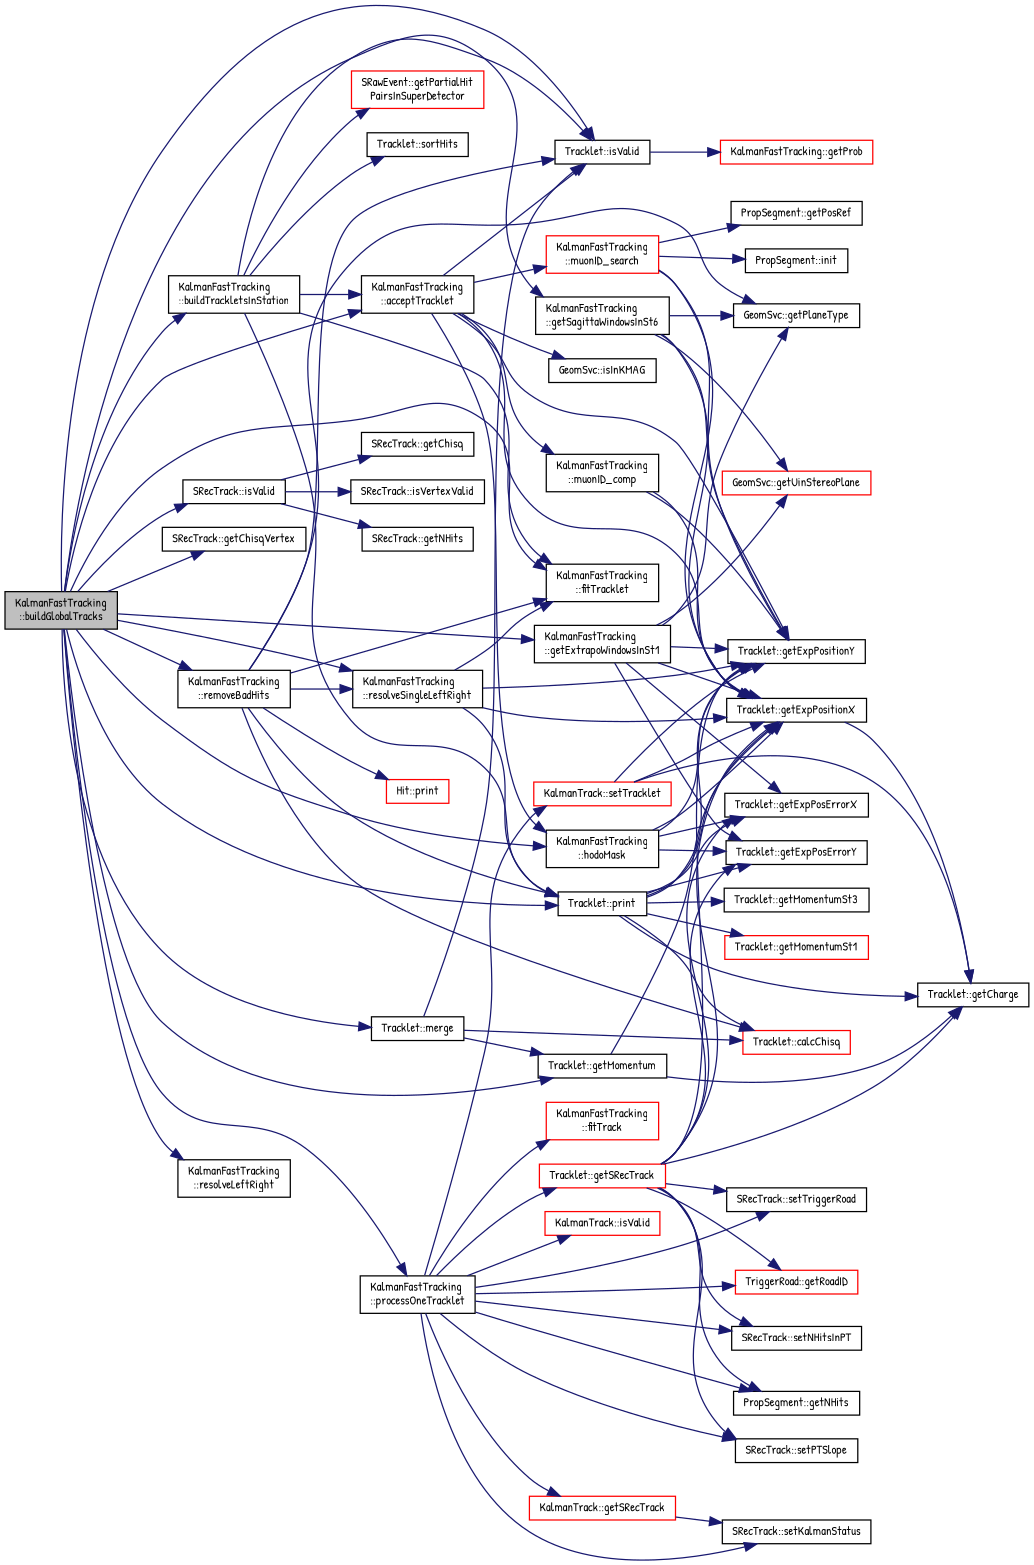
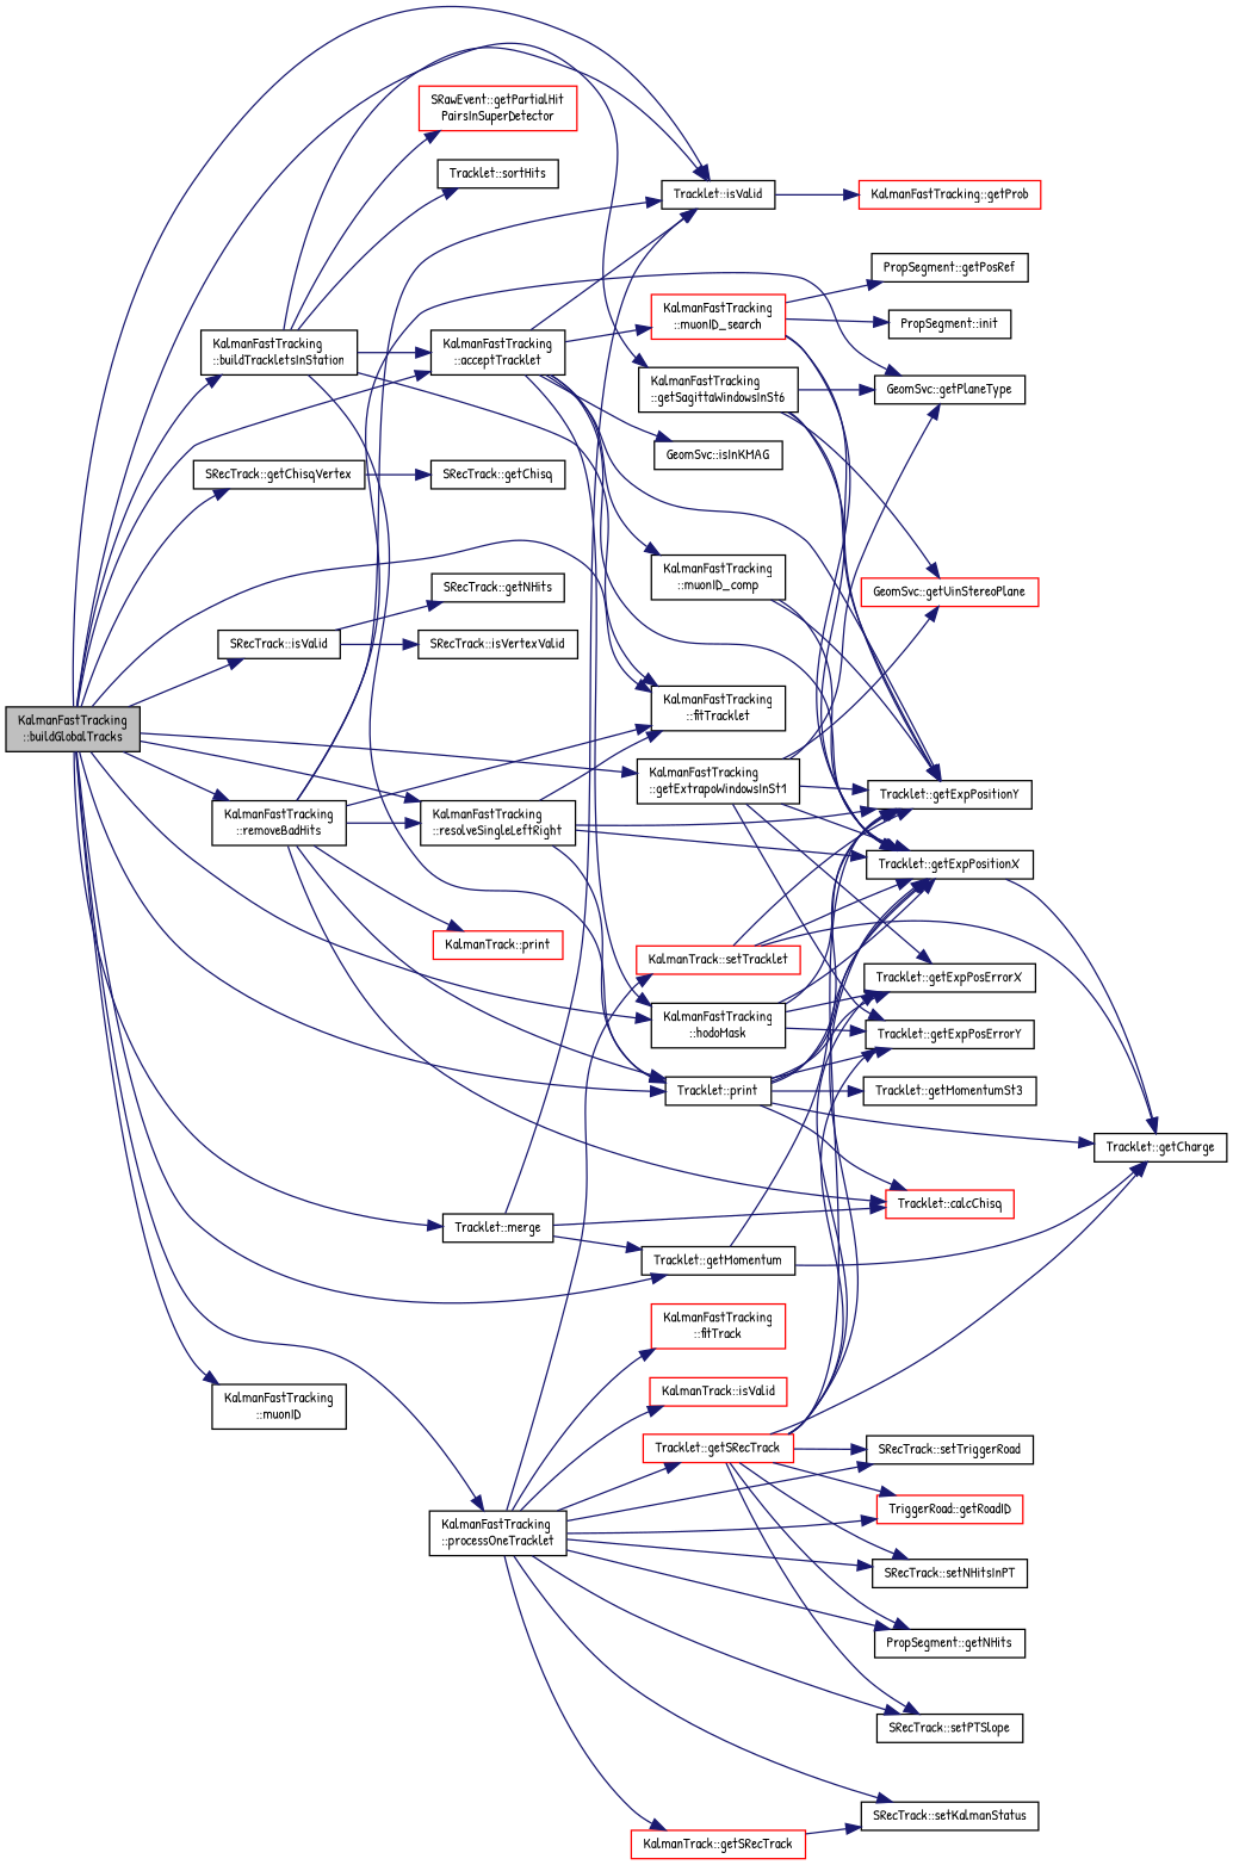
  digraph {
    fontname="Patrick Hand"
    rankdir=LR
    node [color=black fontname="Patrick Hand" fontsize=10 shape=record]
    edge [color=midnightblue fontname="Patrick Hand" fontsize=10 labelfontname=FreeSans labelfontsize=10 style=solid]
    n1 [fillcolor=grey75 fontcolor=black height=0.2 label="KalmanFastTracking\l::buildGlobalTracks" style=filled width=0.4]
    n2 [height=0.2 label="KalmanFastTracking\l::acceptTracklet" width=0.4]
    n3 [height=0.2 label="KalmanFastTracking\l::hodoMask" width=0.4]
    n4 [height=0.2 label="Tracklet::isValid" width=0.4]
    n5 [height=0.2 label="KalmanFastTracking\l::buildTrackletsInStation" width=0.4]
    n6 [height=0.2 label="KalmanFastTracking\l::fitTracklet" width=0.4]
    n7 [height=0.2 label="Tracklet::print" width=0.4]
    n8 [height=0.2 label="SRecTrack::getChisqVertex" width=0.4]
    n9 [height=0.2 label="KalmanFastTracking\l::getExtrapoWindowsInSt1" width=0.4]
    n10 [height=0.2 label="Tracklet::getMomentum" width=0.4]
    n11 [height=0.2 label="KalmanFastTracking\l::getSagittaWindowsInSt6" width=0.4]
    n12 [height=0.2 label="SRecTrack::isValid" width=0.4]
    n13 [height=0.2 label="Tracklet::merge" width=0.4]
    n14 [height=0.2 label="KalmanFastTracking\l::processOneTracklet" width=0.4]
    n15 [height=0.2 label="KalmanFastTracking\l::removeBadHits" width=0.4]
    n16 [height=0.2 label="KalmanFastTracking\l::resolveSingleLeftRight" width=0.4]
-   n17 [height=0.2 label="KalmanFastTracking\l::resolveLeftRight" width=0.4]
+   n17 [height=0.2 label="KalmanFastTracking\l::muonID" width=0.4]
    n18 [height=0.2 label="Tracklet::getExpPositionX" width=0.4]
    n19 [height=0.2 label="Tracklet::getExpPositionY" width=0.4]
    n20 [height=0.2 label="GeomSvc::isInKMAG" width=0.4]
    n21 [height=0.2 label="KalmanFastTracking\l::muonID_comp" width=0.4]
    n22 [color=red height=0.2 label="KalmanFastTracking\l::muonID_search" width=0.4]
    n23 [height=0.2 label="Tracklet::getExpPosErrorX" width=0.4]
    n24 [height=0.2 label="Tracklet::getExpPosErrorY" width=0.4]
    n25 [color=red height=0.2 label="KalmanFastTracking::getProb" width=0.4]
    n26 [color=red height=0.2 label="SRawEvent::getPartialHit\lPairsInSuperDetector" width=0.4]
    n27 [height=0.2 label="Tracklet::sortHits" width=0.4]
    n28 [height=0.2 label="Tracklet::getCharge" width=0.4]
    n29 [color=red height=0.2 label="Tracklet::calcChisq" width=0.4]
-   n30 [color=red height=0.2 label="Tracklet::getMomentumSt1" width=0.4]
    n31 [height=0.2 label="Tracklet::getMomentumSt3" width=0.4]
    n32 [height=0.2 label="GeomSvc::getPlaneType" width=0.4]
    n33 [color=red height=0.2 label="GeomSvc::getUinStereoPlane" width=0.4]
    n34 [height=0.2 label="SRecTrack::isVertexValid" width=0.4]
    n35 [height=0.2 label="SRecTrack::getNHits" width=0.4]
    n36 [height=0.2 label="SRecTrack::getChisq" width=0.4]
    n37 [color=red height=0.2 label="KalmanTrack::setTracklet" width=0.4]
    n38 [color=red height=0.2 label="KalmanFastTracking\l::fitTrack" width=0.4]
    n39 [color=red height=0.2 label="KalmanTrack::isValid" width=0.4]
    n40 [color=red height=0.2 label="KalmanTrack::getSRecTrack" width=0.4]
    n41 [height=0.2 label="SRecTrack::setKalmanStatus" width=0.4]
    n42 [height=0.2 label="SRecTrack::setTriggerRoad" width=0.4]
    n43 [color=red height=0.2 label="TriggerRoad::getRoadID" width=0.4]
    n44 [height=0.2 label="SRecTrack::setNHitsInPT" width=0.4]
    n45 [height=0.2 label="PropSegment::getNHits" width=0.4]
    n46 [height=0.2 label="SRecTrack::setPTSlope" width=0.4]
    n47 [color=red height=0.2 label="Tracklet::getSRecTrack" width=0.4]
-   n48 [color=red height=0.2 label="Hit::print" width=0.4]
+   n48 [color=red height=0.2 label="KalmanTrack::print" width=0.4]
    n49 [height=0.2 label="PropSegment::init" width=0.4]
    n50 [height=0.2 label="PropSegment::getPosRef" width=0.4]
    n1 -> n2
    n1 -> n3
    n1 -> n4
    n1 -> n5
    n1 -> n6
    n1 -> n7
    n1 -> n8
    n1 -> n9
    n1 -> n10
    n1 -> n11
    n1 -> n12
    n1 -> n13
    n1 -> n14
    n1 -> n15
    n1 -> n16
    n1 -> n17
    n2 -> n3
    n2 -> n4
    n2 -> n18
    n2 -> n19
    n2 -> n20
    n2 -> n21
    n2 -> n22
    n3 -> n18
    n3 -> n19
    n3 -> n23
    n3 -> n24
    n4 -> n25
    n5 -> n2
    n5 -> n4
    n5 -> n6
    n5 -> n7
    n5 -> n26
    n5 -> n27
    n7 -> n18
    n7 -> n19
    n7 -> n23
    n7 -> n24
    n7 -> n28
    n7 -> n29
-   n7 -> n30
    n7 -> n31
    n9 -> n18
    n9 -> n19
    n9 -> n23
    n9 -> n24
    n9 -> n32
    n9 -> n33
    n10 -> n18
    n10 -> n28
    n11 -> n18
    n11 -> n19
    n11 -> n32
    n11 -> n33
    n12 -> n34
    n12 -> n35
-   n12 -> n36
+   n8 -> n36
    n13 -> n4
    n13 -> n10
    n13 -> n29
    n14 -> n37
    n14 -> n38
    n14 -> n39
    n14 -> n40
    n14 -> n41
    n14 -> n42
    n14 -> n43
    n14 -> n44
    n14 -> n45
    n14 -> n46
    n14 -> n47
    n15 -> n4
    n15 -> n6
    n15 -> n7
    n15 -> n16
    n15 -> n29
    n15 -> n32
    n15 -> n48
    n16 -> n6
    n16 -> n7
    n16 -> n18
    n16 -> n19
    n18 -> n28
    n21 -> n18
    n21 -> n19
    n22 -> n18
    n22 -> n19
    n22 -> n49
    n22 -> n50
    n37 -> n18
    n37 -> n19
    n37 -> n28
    n40 -> n41
    n47 -> n18
    n47 -> n19
    n47 -> n23
    n47 -> n24
    n47 -> n28
    n47 -> n42
    n47 -> n43
    n47 -> n44
    n47 -> n45
    n47 -> n46
  }
